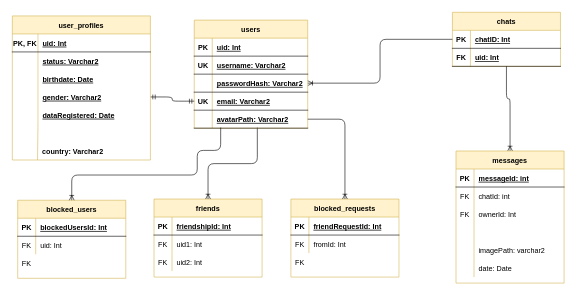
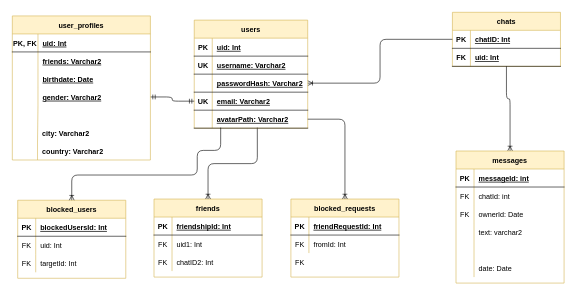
  <mxCell id="0" />
  <mxCell id="1" parent="0" />
  <mxCell id="2" value="chats" style="shape=table;startSize=30;container=1;collapsible=1;childLayout=tableLayout;fixedRows=1;rowLines=0;fontStyle=1;align=center;resizeLast=1;fillColor=#fff2cc;strokeColor=#d6b656;" parent="1" vertex="1"><mxGeometry x="753" y="20" width="180" height="90" as="geometry" /></mxCell>
  <mxCell id="3" value="" style="shape=partialRectangle;collapsible=0;dropTarget=0;pointerEvents=0;fillColor=none;top=0;left=0;bottom=1;right=0;points=[[0,0.5],[1,0.5]];portConstraint=eastwest;" parent="2" vertex="1"><mxGeometry y="30" width="180" height="30" as="geometry" /></mxCell>
  <mxCell id="4" value="PK" style="shape=partialRectangle;connectable=0;fillColor=none;top=0;left=0;bottom=0;right=0;fontStyle=1;overflow=hidden;" parent="3" vertex="1"><mxGeometry width="30" height="30" as="geometry" /></mxCell>
  <mxCell id="5" value="chatID: Int" style="shape=partialRectangle;connectable=0;fillColor=none;top=0;left=0;bottom=0;right=0;align=left;spacingLeft=6;fontStyle=5;overflow=hidden;" parent="3" vertex="1"><mxGeometry x="30" width="150" height="30" as="geometry" /></mxCell>
  <mxCell id="6" value="" style="shape=partialRectangle;collapsible=0;dropTarget=0;pointerEvents=0;fillColor=none;top=0;left=0;bottom=1;right=0;points=[[0,0.5],[1,0.5]];portConstraint=eastwest;" parent="2" vertex="1"><mxGeometry y="60" width="180" height="30" as="geometry" /></mxCell>
  <mxCell id="7" value="FK" style="shape=partialRectangle;connectable=0;fillColor=none;top=0;left=0;bottom=0;right=0;fontStyle=1;overflow=hidden;" parent="6" vertex="1"><mxGeometry width="30" height="30" as="geometry" /></mxCell>
  <mxCell id="8" value="uid: Int" style="shape=partialRectangle;connectable=0;fillColor=none;top=0;left=0;bottom=0;right=0;align=left;spacingLeft=6;fontStyle=5;overflow=hidden;" parent="6" vertex="1"><mxGeometry x="30" width="150" height="30" as="geometry" /></mxCell>
  <mxCell id="9" value="" style="edgeStyle=orthogonalEdgeStyle;fontSize=12;html=1;endArrow=ERoneToMany;exitX=0;exitY=0.5;exitDx=0;exitDy=0;entryX=1;entryY=0.5;entryDx=0;entryDy=0;" parent="1" source="3" target="57" edge="1"><mxGeometry width="100" height="100" relative="1" as="geometry"><mxPoint x="608" y="-67" as="sourcePoint" /><mxPoint x="708" y="-167" as="targetPoint" /></mxGeometry></mxCell>
  <mxCell id="10" value="" style="edgeStyle=orthogonalEdgeStyle;fontSize=12;html=1;endArrow=ERoneToMany;entryX=0.5;entryY=0;entryDx=0;entryDy=0;" parent="1" source="6" target="11" edge="1"><mxGeometry width="100" height="100" relative="1" as="geometry"><mxPoint x="584" y="288" as="sourcePoint" /><mxPoint x="836" y="217" as="targetPoint" /><Array as="points"><mxPoint x="843" y="164" /><mxPoint x="849" y="164" /></Array></mxGeometry></mxCell>
  <mxCell id="11" value="messages" style="shape=table;startSize=30;container=1;collapsible=1;childLayout=tableLayout;fixedRows=1;rowLines=0;fontStyle=1;align=center;resizeLast=1;fillColor=#fff2cc;strokeColor=#d6b656;" parent="1" vertex="1"><mxGeometry x="759" y="251" width="180" height="220" as="geometry" /></mxCell>
  <mxCell id="12" value="" style="shape=partialRectangle;collapsible=0;dropTarget=0;pointerEvents=0;fillColor=none;top=0;left=0;bottom=1;right=0;points=[[0,0.5],[1,0.5]];portConstraint=eastwest;" parent="11" vertex="1"><mxGeometry y="30" width="180" height="30" as="geometry" /></mxCell>
  <mxCell id="13" value="PK" style="shape=partialRectangle;connectable=0;fillColor=none;top=0;left=0;bottom=0;right=0;fontStyle=1;overflow=hidden;" parent="12" vertex="1"><mxGeometry width="30" height="30" as="geometry" /></mxCell>
  <mxCell id="14" value="messageId: int" style="shape=partialRectangle;connectable=0;fillColor=none;top=0;left=0;bottom=0;right=0;align=left;spacingLeft=6;fontStyle=5;overflow=hidden;" parent="12" vertex="1"><mxGeometry x="30" width="150" height="30" as="geometry" /></mxCell>
  <mxCell id="15" value="" style="shape=partialRectangle;collapsible=0;dropTarget=0;pointerEvents=0;fillColor=none;top=0;left=0;bottom=0;right=0;points=[[0,0.5],[1,0.5]];portConstraint=eastwest;" parent="11" vertex="1"><mxGeometry y="60" width="180" height="30" as="geometry" /></mxCell>
  <mxCell id="16" value="FK" style="shape=partialRectangle;connectable=0;fillColor=none;top=0;left=0;bottom=0;right=0;editable=1;overflow=hidden;" parent="15" vertex="1"><mxGeometry width="30" height="30" as="geometry" /></mxCell>
  <mxCell id="17" value="chatId: int" style="shape=partialRectangle;connectable=0;fillColor=none;top=0;left=0;bottom=0;right=0;align=left;spacingLeft=6;overflow=hidden;" parent="15" vertex="1"><mxGeometry x="30" width="150" height="30" as="geometry" /></mxCell>
  <mxCell id="18" value="" style="shape=partialRectangle;collapsible=0;dropTarget=0;pointerEvents=0;fillColor=none;top=0;left=0;bottom=0;right=0;points=[[0,0.5],[1,0.5]];portConstraint=eastwest;" parent="11" vertex="1"><mxGeometry y="90" width="180" height="30" as="geometry" /></mxCell>
  <mxCell id="19" value="FK" style="shape=partialRectangle;connectable=0;fillColor=none;top=0;left=0;bottom=0;right=0;editable=1;overflow=hidden;" parent="18" vertex="1"><mxGeometry width="30" height="30" as="geometry" /></mxCell>
- <mxCell id="20" value="ownerId: Int" style="shape=partialRectangle;connectable=0;fillColor=none;top=0;left=0;bottom=0;right=0;align=left;spacingLeft=6;overflow=hidden;" parent="18" vertex="1"><mxGeometry x="30" width="150" height="30" as="geometry" /></mxCell>
+ <mxCell id="20" value="ownerId: Date" style="shape=partialRectangle;connectable=0;fillColor=none;top=0;left=0;bottom=0;right=0;align=left;spacingLeft=6;overflow=hidden;" parent="18" vertex="1"><mxGeometry x="30" width="150" height="30" as="geometry" /></mxCell>
  <mxCell id="21" value="" style="shape=partialRectangle;collapsible=0;dropTarget=0;pointerEvents=0;fillColor=none;top=0;left=0;bottom=0;right=0;points=[[0,0.5],[1,0.5]];portConstraint=eastwest;" parent="11" vertex="1"><mxGeometry y="120" width="180" height="30" as="geometry" /></mxCell>
  <mxCell id="22" value="" style="shape=partialRectangle;connectable=0;fillColor=none;top=0;left=0;bottom=0;right=0;editable=1;overflow=hidden;" parent="21" vertex="1"><mxGeometry width="30" height="30" as="geometry" /></mxCell>
+ <mxCell id="23" value="text: varchar2" style="shape=partialRectangle;connectable=0;fillColor=none;top=0;left=0;bottom=0;right=0;align=left;spacingLeft=6;overflow=hidden;" parent="21" vertex="1"><mxGeometry x="30" width="150" height="30" as="geometry" /></mxCell>
  <mxCell id="24" value="" style="shape=partialRectangle;collapsible=0;dropTarget=0;pointerEvents=0;fillColor=none;top=0;left=0;bottom=0;right=0;points=[[0,0.5],[1,0.5]];portConstraint=eastwest;" parent="11" vertex="1"><mxGeometry y="150" width="180" height="30" as="geometry" /></mxCell>
  <mxCell id="25" value="" style="shape=partialRectangle;connectable=0;fillColor=none;top=0;left=0;bottom=0;right=0;editable=1;overflow=hidden;" parent="24" vertex="1"><mxGeometry width="30" height="30" as="geometry" /></mxCell>
- <mxCell id="26" value="imagePath: varchar2" style="shape=partialRectangle;connectable=0;fillColor=none;top=0;left=0;bottom=0;right=0;align=left;spacingLeft=6;overflow=hidden;" parent="24" vertex="1"><mxGeometry x="30" width="150" height="30" as="geometry" /></mxCell>
  <mxCell id="27" value="" style="shape=partialRectangle;collapsible=0;dropTarget=0;pointerEvents=0;fillColor=none;top=0;left=0;bottom=0;right=0;points=[[0,0.5],[1,0.5]];portConstraint=eastwest;" parent="11" vertex="1"><mxGeometry y="180" width="180" height="30" as="geometry" /></mxCell>
  <mxCell id="28" value="" style="shape=partialRectangle;connectable=0;fillColor=none;top=0;left=0;bottom=0;right=0;editable=1;overflow=hidden;" parent="27" vertex="1"><mxGeometry width="30" height="30" as="geometry" /></mxCell>
  <mxCell id="29" value="date: Date" style="shape=partialRectangle;connectable=0;fillColor=none;top=0;left=0;bottom=0;right=0;align=left;spacingLeft=6;overflow=hidden;" parent="27" vertex="1"><mxGeometry x="30" width="150" height="30" as="geometry" /></mxCell>
  <mxCell id="30" value="blocked_requests" style="shape=table;startSize=30;container=1;collapsible=1;childLayout=tableLayout;fixedRows=1;rowLines=0;fontStyle=1;align=center;resizeLast=1;fillColor=#fff2cc;strokeColor=#d6b656;" parent="1" vertex="1"><mxGeometry x="484" y="331" width="180" height="130" as="geometry" /></mxCell>
  <mxCell id="31" value="" style="shape=partialRectangle;collapsible=0;dropTarget=0;pointerEvents=0;fillColor=none;top=0;left=0;bottom=1;right=0;points=[[0,0.5],[1,0.5]];portConstraint=eastwest;" parent="30" vertex="1"><mxGeometry y="30" width="180" height="30" as="geometry" /></mxCell>
  <mxCell id="32" value="PK" style="shape=partialRectangle;connectable=0;fillColor=none;top=0;left=0;bottom=0;right=0;fontStyle=1;overflow=hidden;" parent="31" vertex="1"><mxGeometry width="30" height="30" as="geometry" /></mxCell>
  <mxCell id="33" value="friendRequestId: Int" style="shape=partialRectangle;connectable=0;fillColor=none;top=0;left=0;bottom=0;right=0;align=left;spacingLeft=6;fontStyle=5;overflow=hidden;" parent="31" vertex="1"><mxGeometry x="30" width="150" height="30" as="geometry" /></mxCell>
  <mxCell id="34" value="" style="shape=partialRectangle;collapsible=0;dropTarget=0;pointerEvents=0;fillColor=none;top=0;left=0;bottom=0;right=0;points=[[0,0.5],[1,0.5]];portConstraint=eastwest;" parent="30" vertex="1"><mxGeometry y="60" width="180" height="30" as="geometry" /></mxCell>
  <mxCell id="35" value="FK" style="shape=partialRectangle;connectable=0;fillColor=none;top=0;left=0;bottom=0;right=0;editable=1;overflow=hidden;" parent="34" vertex="1"><mxGeometry width="30" height="30" as="geometry" /></mxCell>
  <mxCell id="36" value="fromId: Int" style="shape=partialRectangle;connectable=0;fillColor=none;top=0;left=0;bottom=0;right=0;align=left;spacingLeft=6;overflow=hidden;" parent="34" vertex="1"><mxGeometry x="30" width="150" height="30" as="geometry" /></mxCell>
  <mxCell id="37" value="" style="shape=partialRectangle;collapsible=0;dropTarget=0;pointerEvents=0;fillColor=none;top=0;left=0;bottom=0;right=0;points=[[0,0.5],[1,0.5]];portConstraint=eastwest;" parent="30" vertex="1"><mxGeometry y="90" width="180" height="30" as="geometry" /></mxCell>
  <mxCell id="38" value="FK" style="shape=partialRectangle;connectable=0;fillColor=none;top=0;left=0;bottom=0;right=0;editable=1;overflow=hidden;" parent="37" vertex="1"><mxGeometry width="30" height="30" as="geometry" /></mxCell>
  <mxCell id="39" value="friends" style="shape=table;startSize=30;container=1;collapsible=1;childLayout=tableLayout;fixedRows=1;rowLines=0;fontStyle=1;align=center;resizeLast=1;fillColor=#fff2cc;strokeColor=#d6b656;" parent="1" vertex="1"><mxGeometry x="256" y="331" width="180" height="130" as="geometry" /></mxCell>
  <mxCell id="40" value="" style="shape=partialRectangle;collapsible=0;dropTarget=0;pointerEvents=0;fillColor=none;top=0;left=0;bottom=1;right=0;points=[[0,0.5],[1,0.5]];portConstraint=eastwest;" parent="39" vertex="1"><mxGeometry y="30" width="180" height="30" as="geometry" /></mxCell>
  <mxCell id="41" value="PK" style="shape=partialRectangle;connectable=0;fillColor=none;top=0;left=0;bottom=0;right=0;fontStyle=1;overflow=hidden;" parent="40" vertex="1"><mxGeometry width="30" height="30" as="geometry" /></mxCell>
  <mxCell id="42" value="friendshipId: Int" style="shape=partialRectangle;connectable=0;fillColor=none;top=0;left=0;bottom=0;right=0;align=left;spacingLeft=6;fontStyle=5;overflow=hidden;" parent="40" vertex="1"><mxGeometry x="30" width="150" height="30" as="geometry" /></mxCell>
  <mxCell id="43" value="" style="shape=partialRectangle;collapsible=0;dropTarget=0;pointerEvents=0;fillColor=none;top=0;left=0;bottom=0;right=0;points=[[0,0.5],[1,0.5]];portConstraint=eastwest;" parent="39" vertex="1"><mxGeometry y="60" width="180" height="30" as="geometry" /></mxCell>
  <mxCell id="44" value="FK" style="shape=partialRectangle;connectable=0;fillColor=none;top=0;left=0;bottom=0;right=0;editable=1;overflow=hidden;" parent="43" vertex="1"><mxGeometry width="30" height="30" as="geometry" /></mxCell>
  <mxCell id="45" value="uid1: Int" style="shape=partialRectangle;connectable=0;fillColor=none;top=0;left=0;bottom=0;right=0;align=left;spacingLeft=6;overflow=hidden;" parent="43" vertex="1"><mxGeometry x="30" width="150" height="30" as="geometry" /></mxCell>
  <mxCell id="46" value="" style="shape=partialRectangle;collapsible=0;dropTarget=0;pointerEvents=0;fillColor=none;top=0;left=0;bottom=0;right=0;points=[[0,0.5],[1,0.5]];portConstraint=eastwest;" parent="39" vertex="1"><mxGeometry y="90" width="180" height="30" as="geometry" /></mxCell>
  <mxCell id="47" value="FK" style="shape=partialRectangle;connectable=0;fillColor=none;top=0;left=0;bottom=0;right=0;editable=1;overflow=hidden;" parent="46" vertex="1"><mxGeometry width="30" height="30" as="geometry" /></mxCell>
- <mxCell id="48" value="uid2: Int" style="shape=partialRectangle;connectable=0;fillColor=none;top=0;left=0;bottom=0;right=0;align=left;spacingLeft=6;overflow=hidden;" parent="46" vertex="1"><mxGeometry x="30" width="150" height="30" as="geometry" /></mxCell>
+ <mxCell id="48" value="chatID2: Int" style="shape=partialRectangle;connectable=0;fillColor=none;top=0;left=0;bottom=0;right=0;align=left;spacingLeft=6;overflow=hidden;" parent="46" vertex="1"><mxGeometry x="30" width="150" height="30" as="geometry" /></mxCell>
  <mxCell id="49" value="" style="edgeStyle=orthogonalEdgeStyle;fontSize=12;html=1;endArrow=ERoneToMany;entryX=0.5;entryY=0;entryDx=0;entryDy=0;exitX=0.556;exitY=0.967;exitDx=0;exitDy=0;exitPerimeter=0;" parent="1" source="63" target="39" edge="1"><mxGeometry width="100" height="100" relative="1" as="geometry"><mxPoint x="456" y="273" as="sourcePoint" /><mxPoint x="417" y="275" as="targetPoint" /></mxGeometry></mxCell>
  <mxCell id="50" value="users" style="shape=table;startSize=30;container=1;collapsible=1;childLayout=tableLayout;fixedRows=1;rowLines=0;fontStyle=1;align=center;resizeLast=1;fillColor=#fff2cc;strokeColor=#d6b656;" parent="1" vertex="1"><mxGeometry x="323" y="33" width="189" height="180" as="geometry" /></mxCell>
  <mxCell id="51" value="" style="shape=partialRectangle;collapsible=0;dropTarget=0;pointerEvents=0;fillColor=none;top=0;left=0;bottom=1;right=0;points=[[0,0.5],[1,0.5]];portConstraint=eastwest;" parent="50" vertex="1"><mxGeometry y="30" width="189" height="30" as="geometry" /></mxCell>
  <mxCell id="52" value="PK" style="shape=partialRectangle;connectable=0;fillColor=none;top=0;left=0;bottom=0;right=0;fontStyle=1;overflow=hidden;" parent="51" vertex="1"><mxGeometry width="30" height="30" as="geometry" /></mxCell>
  <mxCell id="53" value="uid: Int" style="shape=partialRectangle;connectable=0;fillColor=none;top=0;left=0;bottom=0;right=0;align=left;spacingLeft=6;fontStyle=5;overflow=hidden;" parent="51" vertex="1"><mxGeometry x="30" width="159" height="30" as="geometry" /></mxCell>
  <mxCell id="54" value="" style="shape=partialRectangle;collapsible=0;dropTarget=0;pointerEvents=0;fillColor=none;top=0;left=0;bottom=1;right=0;points=[[0,0.5],[1,0.5]];portConstraint=eastwest;" parent="50" vertex="1"><mxGeometry y="60" width="189" height="30" as="geometry" /></mxCell>
  <mxCell id="55" value="UK" style="shape=partialRectangle;connectable=0;fillColor=none;top=0;left=0;bottom=0;right=0;fontStyle=1;overflow=hidden;" parent="54" vertex="1"><mxGeometry width="30" height="30" as="geometry" /></mxCell>
  <mxCell id="56" value="username: Varchar2" style="shape=partialRectangle;connectable=0;fillColor=none;top=0;left=0;bottom=0;right=0;align=left;spacingLeft=6;fontStyle=5;overflow=hidden;" parent="54" vertex="1"><mxGeometry x="30" width="159" height="30" as="geometry" /></mxCell>
  <mxCell id="57" value="" style="shape=partialRectangle;collapsible=0;dropTarget=0;pointerEvents=0;fillColor=none;top=0;left=0;bottom=1;right=0;points=[[0,0.5],[1,0.5]];portConstraint=eastwest;" parent="50" vertex="1"><mxGeometry y="90" width="189" height="30" as="geometry" /></mxCell>
  <mxCell id="58" value="" style="shape=partialRectangle;connectable=0;fillColor=none;top=0;left=0;bottom=0;right=0;fontStyle=1;overflow=hidden;" parent="57" vertex="1"><mxGeometry width="30" height="30" as="geometry" /></mxCell>
  <mxCell id="59" value="passwordHash: Varchar2" style="shape=partialRectangle;connectable=0;fillColor=none;top=0;left=0;bottom=0;right=0;align=left;spacingLeft=6;fontStyle=5;overflow=hidden;" parent="57" vertex="1"><mxGeometry x="30" width="159" height="30" as="geometry" /></mxCell>
  <mxCell id="60" value="" style="shape=partialRectangle;collapsible=0;dropTarget=0;pointerEvents=0;fillColor=none;top=0;left=0;bottom=1;right=0;points=[[0,0.5],[1,0.5]];portConstraint=eastwest;" parent="50" vertex="1"><mxGeometry y="120" width="189" height="30" as="geometry" /></mxCell>
  <mxCell id="61" value="UK" style="shape=partialRectangle;connectable=0;fillColor=none;top=0;left=0;bottom=0;right=0;fontStyle=1;overflow=hidden;" parent="60" vertex="1"><mxGeometry width="30" height="30" as="geometry" /></mxCell>
  <mxCell id="62" value="email: Varchar2" style="shape=partialRectangle;connectable=0;fillColor=none;top=0;left=0;bottom=0;right=0;align=left;spacingLeft=6;fontStyle=5;overflow=hidden;" parent="60" vertex="1"><mxGeometry x="30" width="159" height="30" as="geometry" /></mxCell>
  <mxCell id="63" value="" style="shape=partialRectangle;collapsible=0;dropTarget=0;pointerEvents=0;fillColor=none;top=0;left=0;bottom=1;right=0;points=[[0,0.5],[1,0.5]];portConstraint=eastwest;" parent="50" vertex="1"><mxGeometry y="150" width="189" height="30" as="geometry" /></mxCell>
  <mxCell id="64" value="" style="shape=partialRectangle;connectable=0;fillColor=none;top=0;left=0;bottom=0;right=0;fontStyle=1;overflow=hidden;" parent="63" vertex="1"><mxGeometry width="30" height="30" as="geometry" /></mxCell>
  <mxCell id="65" value="avatarPath: Varchar2" style="shape=partialRectangle;connectable=0;fillColor=none;top=0;left=0;bottom=0;right=0;align=left;spacingLeft=6;fontStyle=5;overflow=hidden;" parent="63" vertex="1"><mxGeometry x="30" width="159" height="30" as="geometry" /></mxCell>
  <mxCell id="66" value="" style="edgeStyle=orthogonalEdgeStyle;fontSize=12;html=1;endArrow=ERoneToMany;entryX=0.5;entryY=0;entryDx=0;entryDy=0;exitX=1;exitY=0.5;exitDx=0;exitDy=0;" parent="1" source="63" target="30" edge="1"><mxGeometry width="100" height="100" relative="1" as="geometry"><mxPoint x="697.08" y="167.01" as="sourcePoint" /><mxPoint x="620" y="286" as="targetPoint" /></mxGeometry></mxCell>
  <mxCell id="67" value="" style="edgeStyle=orthogonalEdgeStyle;fontSize=12;html=1;endArrow=ERmandOne;startArrow=ERmandOne;exitX=1;exitY=0.5;exitDx=0;exitDy=0;entryX=0;entryY=0.5;entryDx=0;entryDy=0;" parent="1" source="78" target="60" edge="1"><mxGeometry width="100" height="100" relative="1" as="geometry"><mxPoint x="293" y="257" as="sourcePoint" /><mxPoint x="323" y="157" as="targetPoint" /></mxGeometry></mxCell>
  <mxCell id="68" value="user_profiles" style="shape=table;startSize=30;container=1;collapsible=1;childLayout=tableLayout;fixedRows=1;rowLines=0;fontStyle=1;align=center;resizeLast=1;fillColor=#fff2cc;strokeColor=#d6b656;" parent="1" vertex="1"><mxGeometry x="20" y="26" width="230" height="240" as="geometry" /></mxCell>
  <mxCell id="69" value="" style="shape=partialRectangle;collapsible=0;dropTarget=0;pointerEvents=0;fillColor=none;top=0;left=0;bottom=1;right=0;points=[[0,0.5],[1,0.5]];portConstraint=eastwest;" parent="68" vertex="1"><mxGeometry y="30" width="230" height="30" as="geometry" /></mxCell>
  <mxCell id="70" value="PK, FK" style="shape=partialRectangle;connectable=0;fillColor=none;top=0;left=0;bottom=0;right=0;fontStyle=1;overflow=hidden;" parent="69" vertex="1"><mxGeometry width="42.75" height="30" as="geometry" /></mxCell>
  <mxCell id="71" value="uid: Int" style="shape=partialRectangle;connectable=0;fillColor=none;top=0;left=0;bottom=0;right=0;align=left;spacingLeft=6;fontStyle=5;overflow=hidden;" parent="69" vertex="1"><mxGeometry x="42.75" width="187.25" height="30" as="geometry" /></mxCell>
  <mxCell id="72" value="" style="shape=partialRectangle;collapsible=0;dropTarget=0;pointerEvents=0;fillColor=none;top=0;left=0;bottom=0;right=0;points=[[0,0.5],[1,0.5]];portConstraint=eastwest;" parent="68" vertex="1"><mxGeometry y="60" width="230" height="30" as="geometry" /></mxCell>
  <mxCell id="73" value="" style="shape=partialRectangle;connectable=0;fillColor=none;top=0;left=0;bottom=0;right=0;fontStyle=1;overflow=hidden;" parent="72" vertex="1"><mxGeometry width="42.75" height="30" as="geometry" /></mxCell>
- <mxCell id="74" value="status: Varchar2" style="shape=partialRectangle;connectable=0;fillColor=none;top=0;left=0;bottom=0;right=0;align=left;spacingLeft=6;fontStyle=5;overflow=hidden;" parent="72" vertex="1"><mxGeometry x="42.75" width="187.25" height="30" as="geometry" /></mxCell>
+ <mxCell id="74" value="friends: Varchar2" style="shape=partialRectangle;connectable=0;fillColor=none;top=0;left=0;bottom=0;right=0;align=left;spacingLeft=6;fontStyle=5;overflow=hidden;" parent="72" vertex="1"><mxGeometry x="42.75" width="187.25" height="30" as="geometry" /></mxCell>
  <mxCell id="75" value="" style="shape=partialRectangle;collapsible=0;dropTarget=0;pointerEvents=0;fillColor=none;top=0;left=0;bottom=0;right=0;points=[[0,0.5],[1,0.5]];portConstraint=eastwest;" parent="68" vertex="1"><mxGeometry y="90" width="230" height="30" as="geometry" /></mxCell>
  <mxCell id="76" value="" style="shape=partialRectangle;connectable=0;fillColor=none;top=0;left=0;bottom=0;right=0;fontStyle=1;overflow=hidden;" parent="75" vertex="1"><mxGeometry width="42.75" height="30" as="geometry" /></mxCell>
  <mxCell id="77" value="birthdate: Date" style="shape=partialRectangle;connectable=0;fillColor=none;top=0;left=0;bottom=0;right=0;align=left;spacingLeft=6;fontStyle=5;overflow=hidden;" parent="75" vertex="1"><mxGeometry x="42.75" width="187.25" height="30" as="geometry" /></mxCell>
  <mxCell id="78" value="" style="shape=partialRectangle;collapsible=0;dropTarget=0;pointerEvents=0;fillColor=none;top=0;left=0;bottom=0;right=0;points=[[0,0.5],[1,0.5]];portConstraint=eastwest;" parent="68" vertex="1"><mxGeometry y="120" width="230" height="30" as="geometry" /></mxCell>
  <mxCell id="79" value="" style="shape=partialRectangle;connectable=0;fillColor=none;top=0;left=0;bottom=0;right=0;fontStyle=1;overflow=hidden;" parent="78" vertex="1"><mxGeometry width="42.75" height="30" as="geometry" /></mxCell>
  <mxCell id="80" value="gender: Varchar2" style="shape=partialRectangle;connectable=0;fillColor=none;top=0;left=0;bottom=0;right=0;align=left;spacingLeft=6;fontStyle=5;overflow=hidden;" parent="78" vertex="1"><mxGeometry x="42.75" width="187.25" height="30" as="geometry" /></mxCell>
  <mxCell id="81" value="" style="shape=partialRectangle;collapsible=0;dropTarget=0;pointerEvents=0;fillColor=none;top=0;left=0;bottom=0;right=0;points=[[0,0.5],[1,0.5]];portConstraint=eastwest;" parent="68" vertex="1"><mxGeometry y="150" width="230" height="30" as="geometry" /></mxCell>
  <mxCell id="82" value="" style="shape=partialRectangle;connectable=0;fillColor=none;top=0;left=0;bottom=0;right=0;fontStyle=1;overflow=hidden;" parent="81" vertex="1"><mxGeometry width="42.75" height="30" as="geometry" /></mxCell>
- <mxCell id="83" value="dataRegistered: Date" style="shape=partialRectangle;connectable=0;fillColor=none;top=0;left=0;bottom=0;right=0;align=left;spacingLeft=6;fontStyle=5;overflow=hidden;" parent="81" vertex="1"><mxGeometry x="42.75" width="187.25" height="30" as="geometry" /></mxCell>
  <mxCell id="84" value="" style="shape=partialRectangle;collapsible=0;dropTarget=0;pointerEvents=0;fillColor=none;top=0;left=0;bottom=0;right=0;points=[[0,0.5],[1,0.5]];portConstraint=eastwest;" parent="68" vertex="1"><mxGeometry y="180" width="230" height="30" as="geometry" /></mxCell>
  <mxCell id="85" value="" style="shape=partialRectangle;connectable=0;fillColor=none;top=0;left=0;bottom=0;right=0;editable=1;overflow=hidden;" parent="84" vertex="1"><mxGeometry width="42" height="30" as="geometry" /></mxCell>
+ <mxCell id="86" value="city: Varchar2" style="shape=partialRectangle;connectable=0;fillColor=none;top=0;left=0;bottom=0;right=0;align=left;spacingLeft=6;overflow=hidden;fontStyle=1" parent="84" vertex="1"><mxGeometry x="42" width="188" height="30" as="geometry" /></mxCell>
  <mxCell id="87" value="" style="shape=partialRectangle;collapsible=0;dropTarget=0;pointerEvents=0;fillColor=none;top=0;left=0;bottom=0;right=0;points=[[0,0.5],[1,0.5]];portConstraint=eastwest;" parent="68" vertex="1"><mxGeometry y="210" width="230" height="30" as="geometry" /></mxCell>
  <mxCell id="88" value="" style="shape=partialRectangle;connectable=0;fillColor=none;top=0;left=0;bottom=0;right=0;editable=1;overflow=hidden;" parent="87" vertex="1"><mxGeometry width="42" height="30" as="geometry" /></mxCell>
  <mxCell id="89" value="country: Varchar2" style="shape=partialRectangle;connectable=0;fillColor=none;top=0;left=0;bottom=0;right=0;align=left;spacingLeft=6;overflow=hidden;fontStyle=1" parent="87" vertex="1"><mxGeometry x="42" width="188" height="30" as="geometry" /></mxCell>
  <mxCell id="90" value="blocked_users" style="shape=table;startSize=30;container=1;collapsible=1;childLayout=tableLayout;fixedRows=1;rowLines=0;fontStyle=1;align=center;resizeLast=1;fillColor=#fff2cc;strokeColor=#d6b656;" vertex="1" parent="1"><mxGeometry x="29" y="333" width="180" height="130" as="geometry" /></mxCell>
  <mxCell id="91" value="" style="shape=partialRectangle;collapsible=0;dropTarget=0;pointerEvents=0;fillColor=none;top=0;left=0;bottom=1;right=0;points=[[0,0.5],[1,0.5]];portConstraint=eastwest;" vertex="1" parent="90"><mxGeometry y="30" width="180" height="30" as="geometry" /></mxCell>
  <mxCell id="92" value="PK" style="shape=partialRectangle;connectable=0;fillColor=none;top=0;left=0;bottom=0;right=0;fontStyle=1;overflow=hidden;" vertex="1" parent="91"><mxGeometry width="30" height="30" as="geometry" /></mxCell>
  <mxCell id="93" value="blockedUsersId: Int" style="shape=partialRectangle;connectable=0;fillColor=none;top=0;left=0;bottom=0;right=0;align=left;spacingLeft=6;fontStyle=5;overflow=hidden;" vertex="1" parent="91"><mxGeometry x="30" width="150" height="30" as="geometry" /></mxCell>
  <mxCell id="94" value="" style="shape=partialRectangle;collapsible=0;dropTarget=0;pointerEvents=0;fillColor=none;top=0;left=0;bottom=0;right=0;points=[[0,0.5],[1,0.5]];portConstraint=eastwest;" vertex="1" parent="90"><mxGeometry y="60" width="180" height="30" as="geometry" /></mxCell>
  <mxCell id="95" value="FK" style="shape=partialRectangle;connectable=0;fillColor=none;top=0;left=0;bottom=0;right=0;editable=1;overflow=hidden;" vertex="1" parent="94"><mxGeometry width="30" height="30" as="geometry" /></mxCell>
  <mxCell id="96" value="uid: Int" style="shape=partialRectangle;connectable=0;fillColor=none;top=0;left=0;bottom=0;right=0;align=left;spacingLeft=6;overflow=hidden;" vertex="1" parent="94"><mxGeometry x="30" width="150" height="30" as="geometry" /></mxCell>
  <mxCell id="97" value="" style="shape=partialRectangle;collapsible=0;dropTarget=0;pointerEvents=0;fillColor=none;top=0;left=0;bottom=0;right=0;points=[[0,0.5],[1,0.5]];portConstraint=eastwest;" vertex="1" parent="90"><mxGeometry y="90" width="180" height="30" as="geometry" /></mxCell>
  <mxCell id="98" value="FK" style="shape=partialRectangle;connectable=0;fillColor=none;top=0;left=0;bottom=0;right=0;editable=1;overflow=hidden;" vertex="1" parent="97"><mxGeometry width="30" height="30" as="geometry" /></mxCell>
+ <mxCell id="99" value="targetId: Int" style="shape=partialRectangle;connectable=0;fillColor=none;top=0;left=0;bottom=0;right=0;align=left;spacingLeft=6;overflow=hidden;" vertex="1" parent="97"><mxGeometry x="30" width="150" height="30" as="geometry" /></mxCell>
  <mxCell id="100" value="" style="edgeStyle=orthogonalEdgeStyle;fontSize=12;html=1;endArrow=ERoneToMany;exitX=0.233;exitY=0.967;exitDx=0;exitDy=0;exitPerimeter=0;" edge="1" parent="1" source="63" target="90"><mxGeometry width="100" height="100" relative="1" as="geometry"><mxPoint x="438.084" y="222.01" as="sourcePoint" /><mxPoint x="356" y="341" as="targetPoint" /><Array as="points"><mxPoint x="367" y="250" /><mxPoint x="328" y="250" /><mxPoint x="328" y="291" /><mxPoint x="119" y="291" /></Array></mxGeometry></mxCell>
